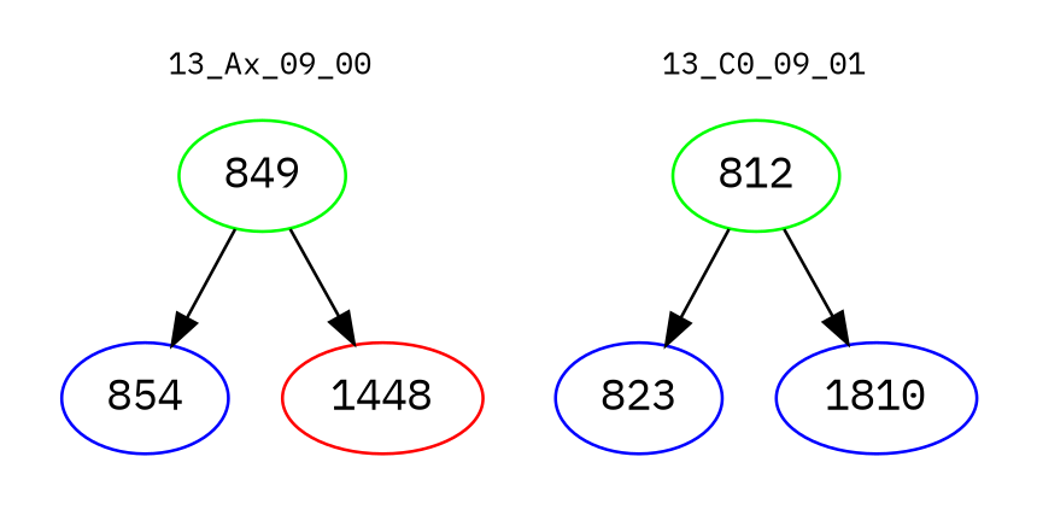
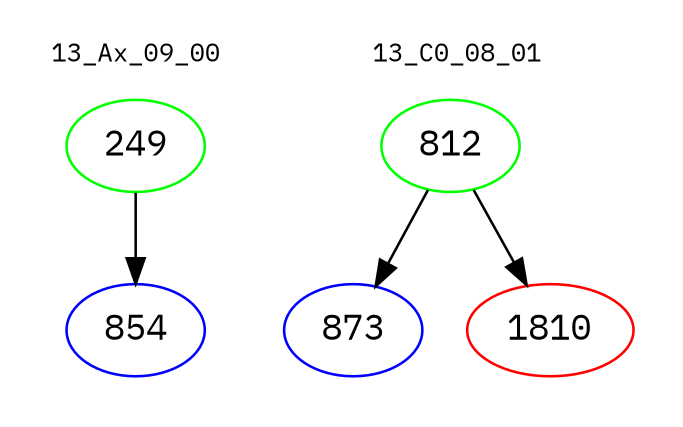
  digraph {
    fontname="IBM Plex Mono"
    node [color=green fontname="IBM Plex Mono"]
    edge [color=black fontname="IBM Plex Mono"]
-   n1 [label=849]
+   n1 [label=249]
    n2 [color=blue label=854]
-   n3 [color=red label=1448]
    n4 [label=812]
-   n5 [color=blue label=823]
-   n6 [color=blue label=1810]
+   n5 [color=blue label=873]
+   n6 [color=red label=1810]
    subgraph cluster_1 {
      color=white
      fontsize=10
      label="13_Ax_09_00"
      n1
      n2
-     n3
    }
    subgraph cluster_2 {
      color=white
      fontsize=10
-     label="13_C0_09_01"
+     label="13_C0_08_01"
      n4
      n5
      n6
    }
    n1 -> n2
-   n1 -> n3
    n4 -> n5
    n4 -> n6
  }
